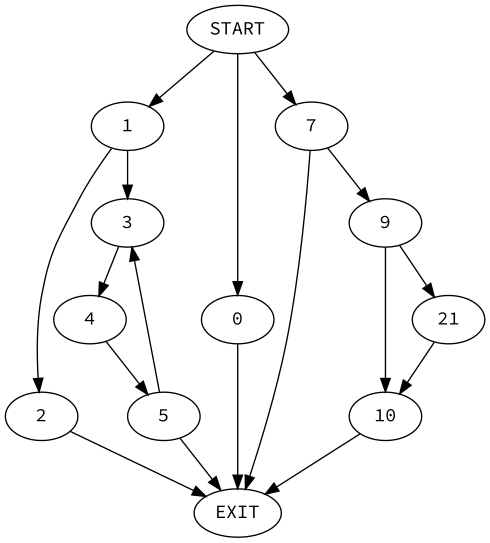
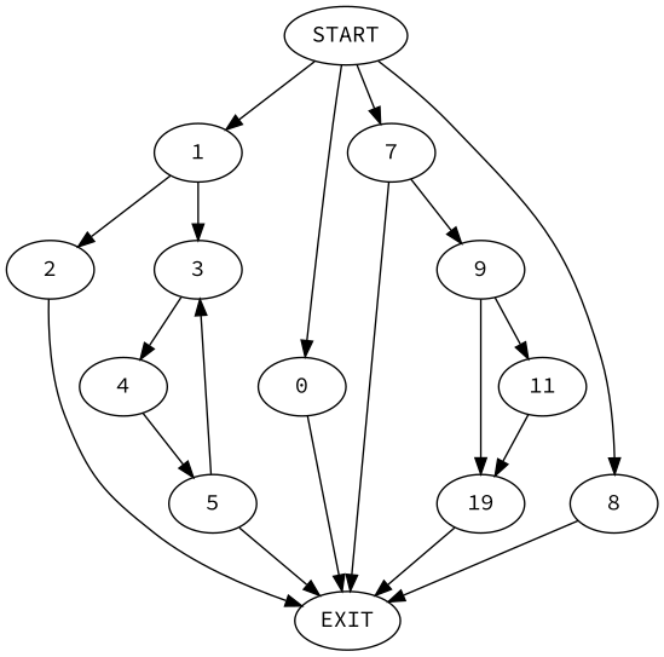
  digraph {
    fontname="Source Code Pro"
    node [fontname="Source Code Pro"]
    edge [fontname="Source Code Pro"]
    n1 [label=START]
    1
    n3 [label=0]
    7
+   8
    2
    3
    n8 [label=EXIT]
    9
-   10
-   11 [label=21]
+   10 [label=19]
+   11
    4
    5
    n1 -> 1
    n1 -> n3
    n1 -> 7
+   n1 -> 8
    1 -> 2
    1 -> 3
    n3 -> n8
    7 -> n8
    7 -> 9
+   8 -> n8
    2 -> n8
    3 -> 4
    9 -> 10
    9 -> 11
    10 -> n8
    11 -> 10
    4 -> 5
    5 -> 3
    5 -> n8
  }
